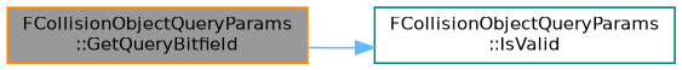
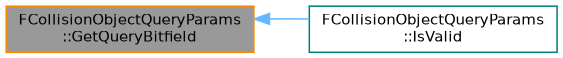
  digraph {
    rankdir=LR
    node [fontname=Helvetica fontsize=10 shape=box style=filled]
    n1 [color=darkorange fillcolor=grey60 fontcolor=black height=0.2 label="FCollisionObjectQueryParams\l::GetQueryBitfield" width=0.4]
    n2 [color=teal fillcolor=white height=0.2 label="FCollisionObjectQueryParams\l::IsValid" width=0.4]
-   n1 -> n2 [color=steelblue1 fontname=Helvetica fontsize=10 labelfontname=Helvetica labelfontsize=10 style=solid arrowhead=normal]
+   n2 -> n1 [color=steelblue1 fontname=Helvetica fontsize=10 labelfontname=Helvetica labelfontsize=10 style=solid arrowhead=normal]
  }
